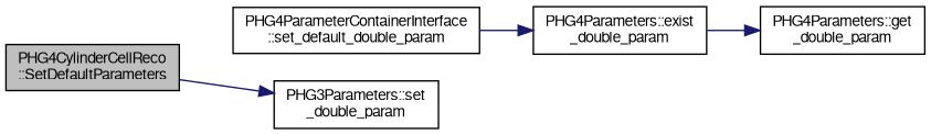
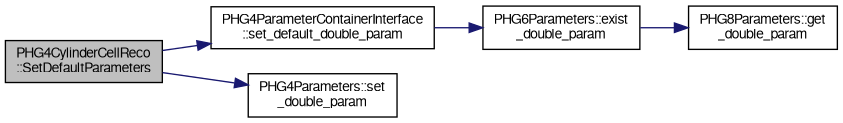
  digraph {
    rankdir=LR
    node [color=black fontname=FreeSans fontsize=10 shape=record]
    edge [color=midnightblue fontname=FreeSans fontsize=10 labelfontname=FreeSans labelfontsize=10 style=solid]
    n1 [fillcolor=grey75 fontcolor=black height=0.2 label="PHG4CylinderCellReco\l::SetDefaultParameters" style=filled width=0.4]
    n2 [height=0.2 label="PHG4ParameterContainerInterface\l::set_default_double_param" width=0.4]
-   n3 [height=0.2 label="PHG3Parameters::set\l_double_param" width=0.4]
-   n4 [height=0.2 label="PHG4Parameters::exist\l_double_param" width=0.4]
-   n5 [height=0.2 label="PHG4Parameters::get\l_double_param" width=0.4]
+   n3 [height=0.2 label="PHG4Parameters::set\l_double_param" width=0.4]
+   n4 [height=0.2 label="PHG6Parameters::exist\l_double_param" width=0.4]
+   n5 [height=0.2 label="PHG8Parameters::get\l_double_param" width=0.4]
+   n1 -> n2
    n1 -> n3
    n2 -> n4
    n4 -> n5
  }
